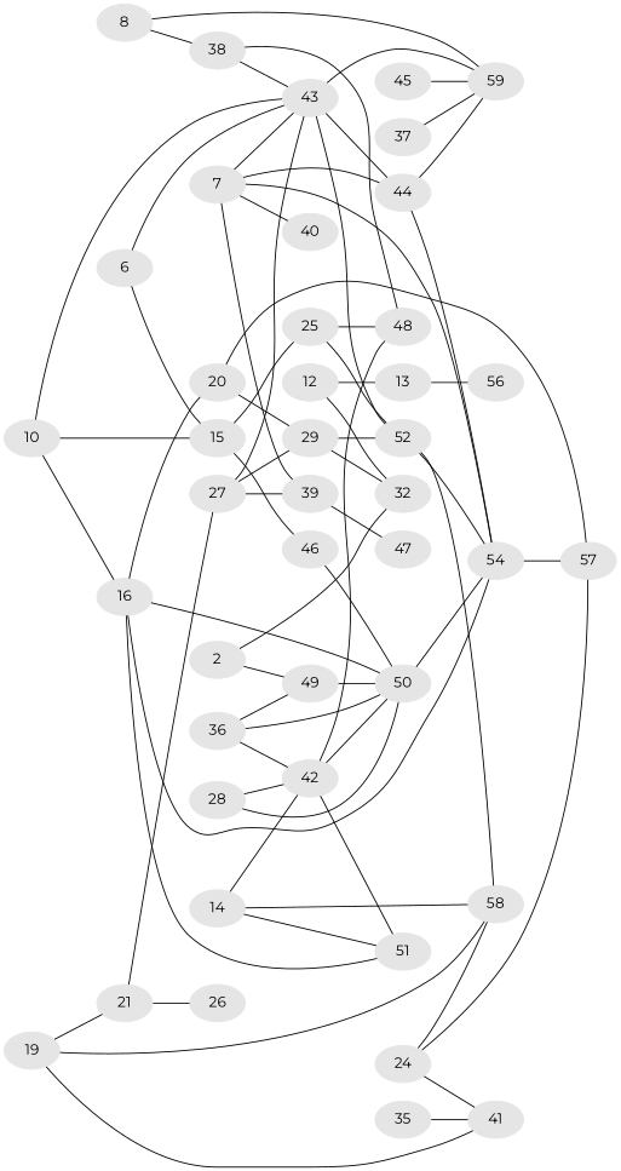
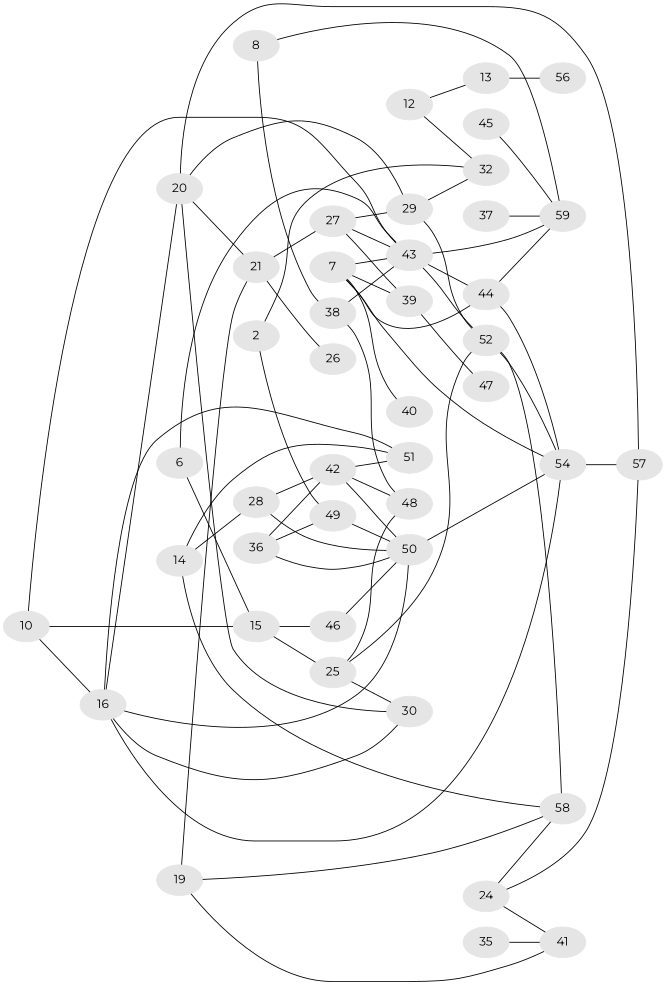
  graph {
    fontname=Montserrat
    rankdir=LR
    node [color=gray90 fontname=Montserrat style=filled]
    edge [fontname=Montserrat weight=1.0]
    2
    32
    49
    50
    20
+   30
    21
    29
    57
    42
    51
    48
    6
    15
    43
    25
    46
    44
    59
    52
    7
    39
    40
    54
    47
    8
    38
    10
    16
    14
    58
    12
    13
    56
    19
    41
    26
    27
    24
    28
    35
    36
    37
    45
    2 -- 32
    2 -- 49
    49 -- 50
    50 -- 54 [weight=2.0]
+   20 -- 30
+   20 -- 21
    20 -- 29 [weight=2.0]
    20 -- 57
    21 -- 26
    21 -- 27
    29 -- 32
    29 -- 52
    42 -- 50 [weight=2.0]
    42 -- 51
    42 -- 48
    6 -- 15
    6 -- 43
    15 -- 25
    15 -- 46
    43 -- 44
    43 -- 59
    43 -- 52
+   25 -- 30
    25 -- 48
    25 -- 52
    46 -- 50
    44 -- 59
    44 -- 54
    52 -- 54
    52 -- 58
    7 -- 43
    7 -- 44
    7 -- 39
    7 -- 40
    7 -- 54
    39 -- 47
    54 -- 57
    8 -- 59
    8 -- 38
    38 -- 48 [weight=2.0]
    38 -- 43
    10 -- 15
    10 -- 43
    10 -- 16
    16 -- 50
    16 -- 20
+   16 -- 30
    16 -- 51
    16 -- 54
-   14 -- 42
+   14 -- 28
    14 -- 51
    14 -- 58 [weight=2.0]
    12 -- 32
    12 -- 13
    13 -- 56
    19 -- 21
    19 -- 58
    19 -- 41
    27 -- 29
    27 -- 43
    27 -- 39
    24 -- 57
    24 -- 58
    24 -- 41
    28 -- 50
    28 -- 42
    35 -- 41
    36 -- 49
    36 -- 50
    36 -- 42
    37 -- 59
    45 -- 59
  }
